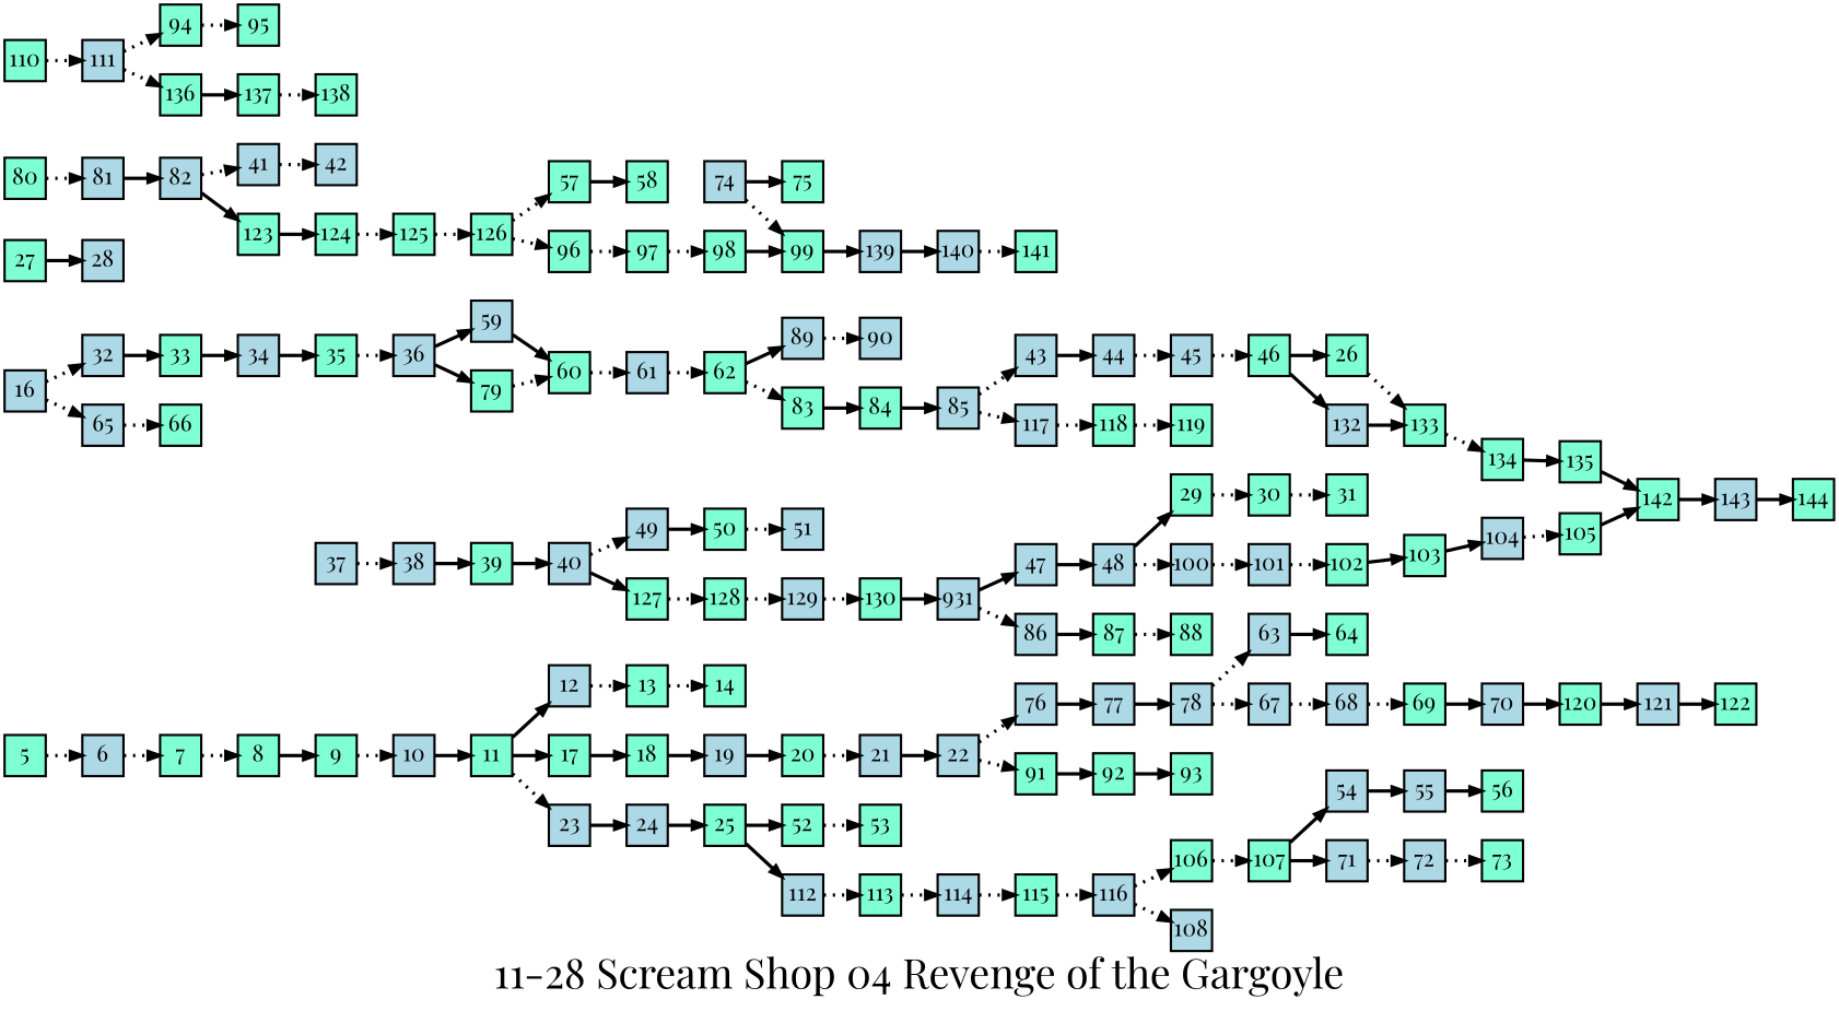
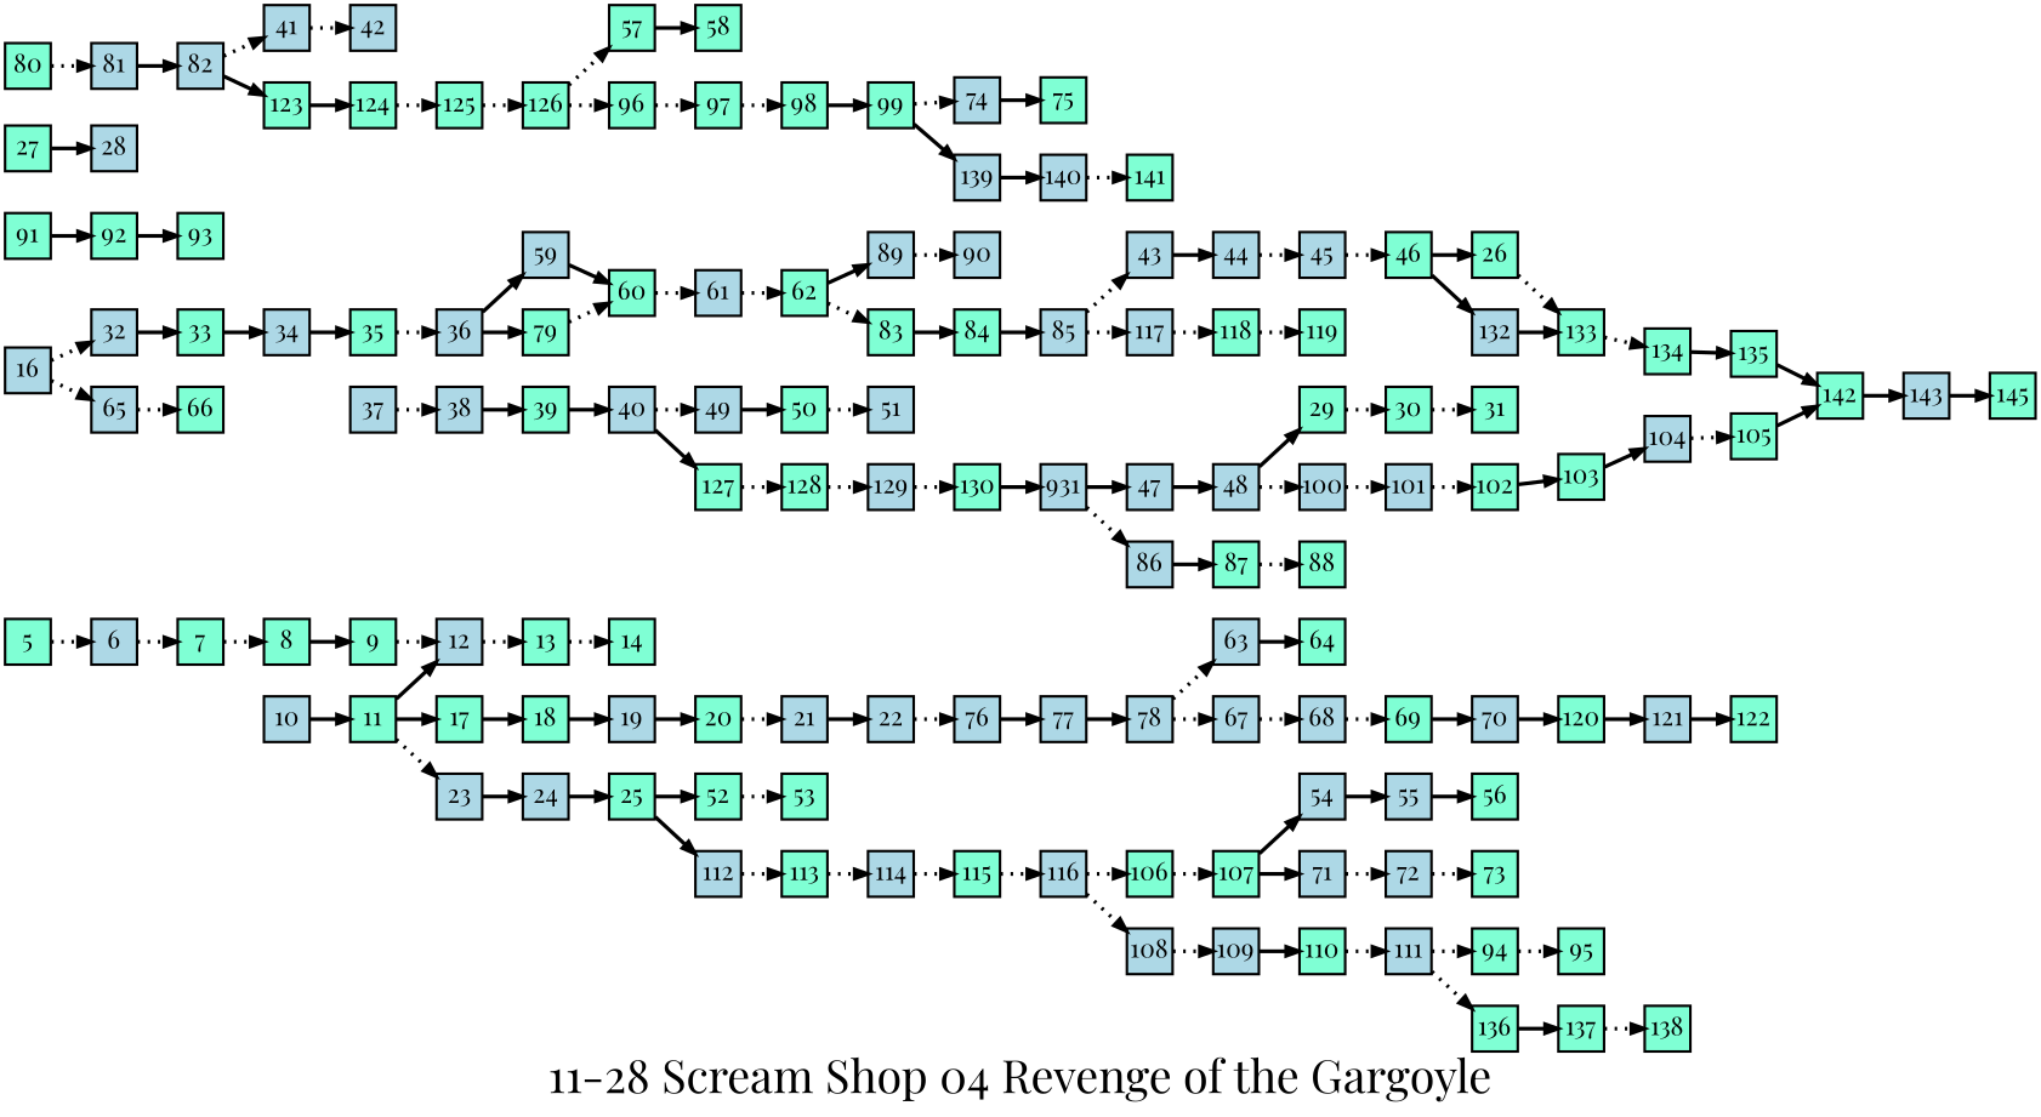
  digraph {
    fontname="Playfair Display"
    fontsize=36
    label="11-28 Scream Shop 04 Revenge of the Gargoyle"
    nodesep=0.35
    ordering=out
    rankdir=LR
    ranksep=0.45
    node [fillcolor=aquamarine fixedsize=true fontname="Playfair Display" fontsize=20 labelfloat=true margin="0,0" penwidth=2 regular=true shape=rect style=filled]
    edge [fontname="Playfair Display" fontsize=12 labelfloat=true penwidth=3 style=dotted]
    6 [fillcolor=lightblue]
    5
    7
    8
    9
    10 [fillcolor=lightblue]
    11
    12 [fillcolor=lightblue]
    17
    23 [fillcolor=lightblue]
    13
    18
    24 [fillcolor=lightblue]
    14
    19 [fillcolor=lightblue]
    25
    16 [fillcolor=lightblue]
    32 [fillcolor=lightblue]
    65 [fillcolor=lightblue]
    33
    66
    34 [fillcolor=lightblue]
    20
    21 [fillcolor=lightblue]
    22 [fillcolor=lightblue]
    76 [fillcolor=lightblue]
    91
    77 [fillcolor=lightblue]
    92
    78 [fillcolor=lightblue]
    93
    52
    112 [fillcolor=lightblue]
    53
    113
    114 [fillcolor=lightblue]
    26
    133
    28 [fillcolor=lightblue]
    27
    29
    30
    31
    35
    36 [fillcolor=lightblue]
    59 [fillcolor=lightblue]
    79
    60
    61 [fillcolor=lightblue]
    81 [fillcolor=lightblue]
    80
    37 [fillcolor=lightblue]
    38 [fillcolor=lightblue]
    39
    40 [fillcolor=lightblue]
    49 [fillcolor=lightblue]
    127
    50
    128
    51 [fillcolor=lightblue]
    129 [fillcolor=lightblue]
    41 [fillcolor=lightblue]
    42 [fillcolor=lightblue]
    43 [fillcolor=lightblue]
    44 [fillcolor=lightblue]
    45 [fillcolor=lightblue]
    46
    132 [fillcolor=lightblue]
    134
    47 [fillcolor=lightblue]
    48 [fillcolor=lightblue]
    100 [fillcolor=lightblue]
    101 [fillcolor=lightblue]
    102
    54 [fillcolor=lightblue]
    55 [fillcolor=lightblue]
    56
    57
    58
    62
    89 [fillcolor=lightblue]
    83
    90 [fillcolor=lightblue]
    84
    85 [fillcolor=lightblue]
    63 [fillcolor=lightblue]
    64
    67 [fillcolor=lightblue]
    68 [fillcolor=lightblue]
    69
    70 [fillcolor=lightblue]
    120
    121 [fillcolor=lightblue]
    122
    71 [fillcolor=lightblue]
    72 [fillcolor=lightblue]
    73
    74 [fillcolor=lightblue]
    75
    82 [fillcolor=lightblue]
    123
    124
    125
    117 [fillcolor=lightblue]
    118
    119
    86 [fillcolor=lightblue]
    87
    88
    94
    95
    96
    97
    98
    99
    139 [fillcolor=lightblue]
    140 [fillcolor=lightblue]
    141
    103
    104 [fillcolor=lightblue]
    105
    142
    143 [fillcolor=lightblue]
-   144
+   144 [label=145]
    106
    107
    108 [fillcolor=lightblue]
+   109 [fillcolor=lightblue]
    110
    111 [fillcolor=lightblue]
    136
    137
    138
    115
    116 [fillcolor=lightblue]
    126
    130
    n138 [fillcolor=lightblue label=931]
    135
    6 -> 7
    5 -> 6
    7 -> 8
    8 -> 9 [style=solid]
-   9 -> 10
+   9 -> 12
    10 -> 11 [style=solid]
    11 -> 12 [style=solid]
    11 -> 17 [style=solid]
    11 -> 23
    12 -> 13
    17 -> 18 [style=solid]
    23 -> 24 [style=solid]
    13 -> 14
    18 -> 19 [style=solid]
    24 -> 25 [style=solid]
    19 -> 20 [style=solid]
    25 -> 52 [style=solid]
    25 -> 112 [style=solid]
    16 -> 32
    16 -> 65
    32 -> 33 [style=solid]
    65 -> 66
    33 -> 34 [style=solid]
    34 -> 35 [style=solid]
    20 -> 21
    21 -> 22 [style=solid]
    22 -> 76
-   22 -> 91
    76 -> 77 [style=solid]
    91 -> 92 [style=solid]
    77 -> 78 [style=solid]
    92 -> 93 [style=solid]
    78 -> 63
    78 -> 67
    52 -> 53
    112 -> 113
    113 -> 114
    114 -> 115
    26 -> 133
    133 -> 134
    27 -> 28 [style=solid]
    29 -> 30
    30 -> 31
    35 -> 36
    36 -> 59 [style=solid]
    36 -> 79 [style=solid]
    59 -> 60 [style=solid]
    79 -> 60
    60 -> 61
    61 -> 62
    81 -> 82 [style=solid]
    80 -> 81
    37 -> 38
    38 -> 39 [style=solid]
    39 -> 40 [style=solid]
    40 -> 49
    40 -> 127 [style=solid]
    49 -> 50 [style=solid]
    127 -> 128
    50 -> 51
    128 -> 129
    129 -> 130
    41 -> 42
    43 -> 44 [style=solid]
    44 -> 45
    45 -> 46
    46 -> 26 [style=solid]
    46 -> 132 [style=solid]
    132 -> 133 [style=solid]
    134 -> 135 [style=solid]
    47 -> 48 [style=solid]
    48 -> 29 [style=solid]
    48 -> 100
    100 -> 101
    101 -> 102
    102 -> 103 [style=solid]
    54 -> 55 [style=solid]
    55 -> 56 [style=solid]
    57 -> 58 [style=solid]
    62 -> 89 [style=solid]
    62 -> 83
    89 -> 90
    83 -> 84 [style=solid]
    84 -> 85 [style=solid]
    85 -> 43
    85 -> 117
    63 -> 64 [style=solid]
    67 -> 68
    68 -> 69
    69 -> 70 [style=solid]
    70 -> 120 [style=solid]
    120 -> 121 [style=solid]
    121 -> 122 [style=solid]
    71 -> 72
    72 -> 73
    74 -> 75 [style=solid]
    82 -> 41
    82 -> 123 [style=solid]
    123 -> 124 [style=solid]
    124 -> 125
    125 -> 126
    117 -> 118
    118 -> 119
    86 -> 87 [style=solid]
    87 -> 88
    94 -> 95
    96 -> 97
    97 -> 98
    98 -> 99 [style=solid]
-   74 -> 99
+   99 -> 74
    99 -> 139 [style=solid]
    139 -> 140 [style=solid]
    140 -> 141
    103 -> 104 [style=solid]
    104 -> 105
    105 -> 142 [style=solid]
    142 -> 143 [style=solid]
    143 -> 144 [style=solid]
    106 -> 107
    107 -> 54 [style=solid]
    107 -> 71 [style=solid]
+   108 -> 109
+   109 -> 110 [style=solid]
    110 -> 111
    111 -> 94
    111 -> 136
    136 -> 137 [style=solid]
    137 -> 138
    115 -> 116
    116 -> 106
    116 -> 108
    126 -> 57
    126 -> 96
    130 -> n138 [style=solid]
    n138 -> 47 [style=solid]
    n138 -> 86
    135 -> 142 [style=solid]
  }
